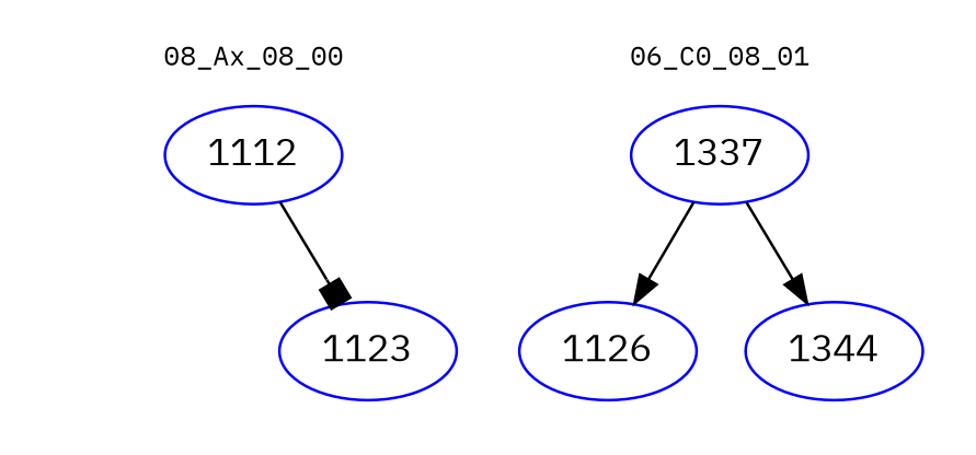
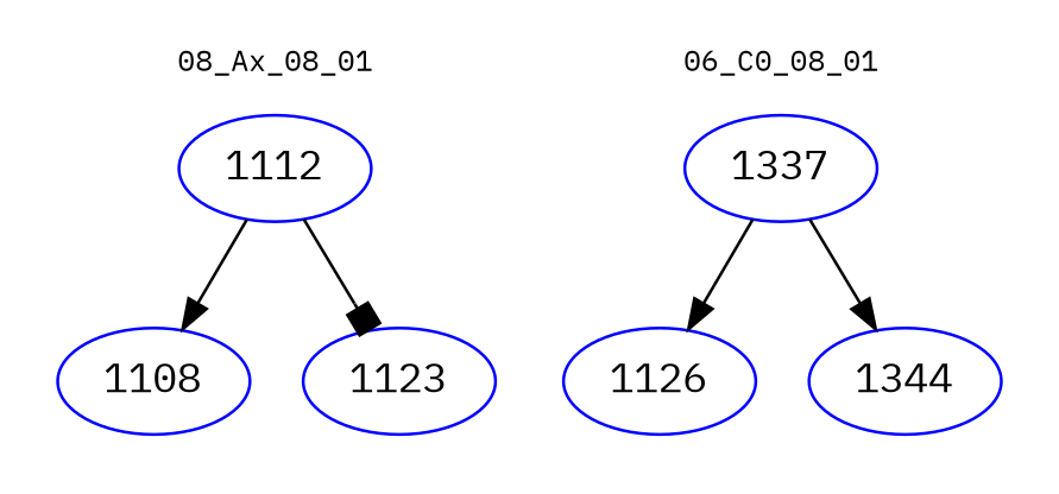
  digraph {
    fontname="IBM Plex Mono"
    node [color=blue fontname="IBM Plex Mono"]
    edge [arrowhead=normal color=black fontname="IBM Plex Mono"]
    n1 [label=1112]
+   n2 [label=1108]
    n3 [label=1123]
    n4 [label=1337]
    n5 [label=1126]
    n6 [label=1344]
    subgraph cluster_1 {
      color=white
      fontsize=10
-     label="08_Ax_08_00"
+     label="08_Ax_08_01"
      n1
+     n2
      n3
    }
    subgraph cluster_2 {
      color=white
      fontsize=10
      label="06_C0_08_01"
      n4
      n5
      n6
    }
+   n1 -> n2
    n1 -> n3 [arrowhead=box]
    n4 -> n5
    n4 -> n6
  }
